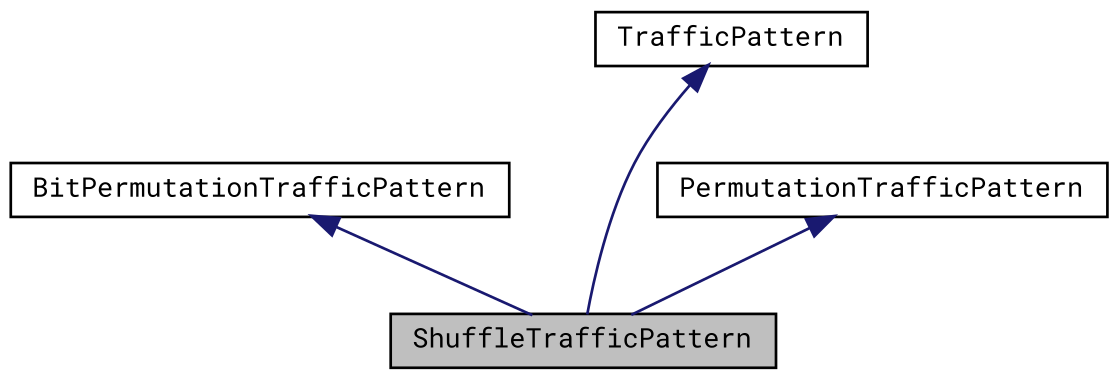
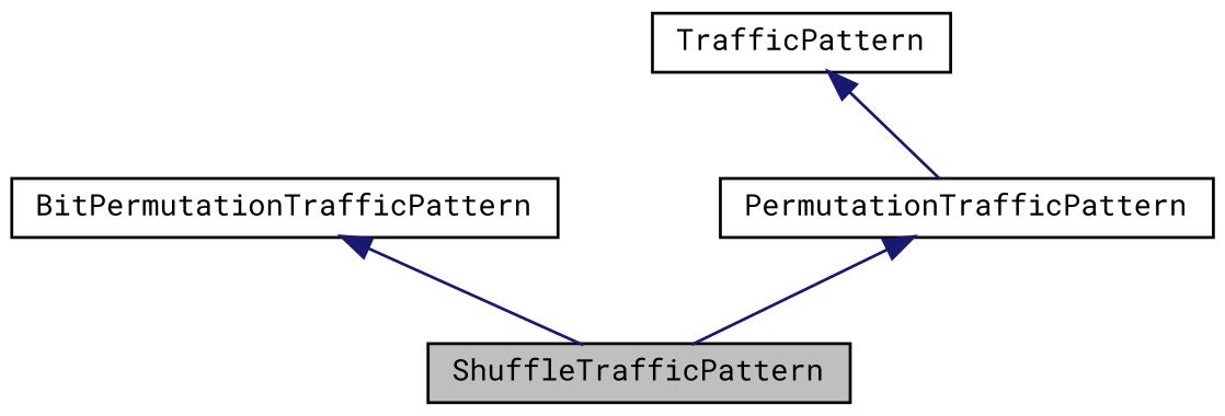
  digraph {
    fontname="Roboto Mono"
    node [color=black fontname="Roboto Mono" fontsize=10 shape=record]
    edge [color=midnightblue dir=back fontname="Roboto Mono" fontsize=10 labelfontname=FreeSans labelfontsize=10 style=solid]
    n1 [fillcolor=grey75 fontcolor=black height=0.2 label=ShuffleTrafficPattern style=filled width=0.4]
    n2 [height=0.2 label=BitPermutationTrafficPattern width=0.4]
    n3 [height=0.2 label=PermutationTrafficPattern width=0.4]
    n4 [height=0.2 label=TrafficPattern width=0.4]
    n2 -> n1
    n3 -> n1
-   n4 -> n1
+   n4 -> n3
  }
